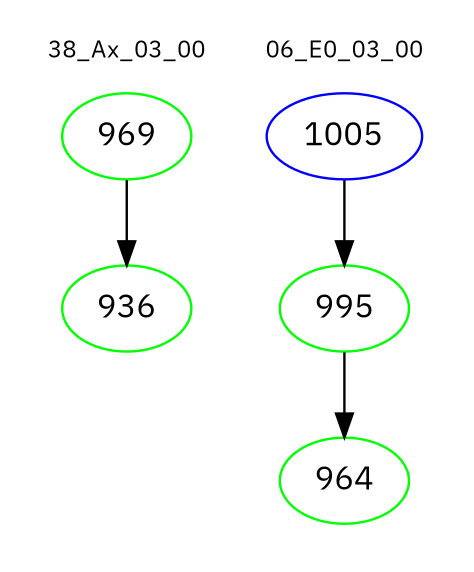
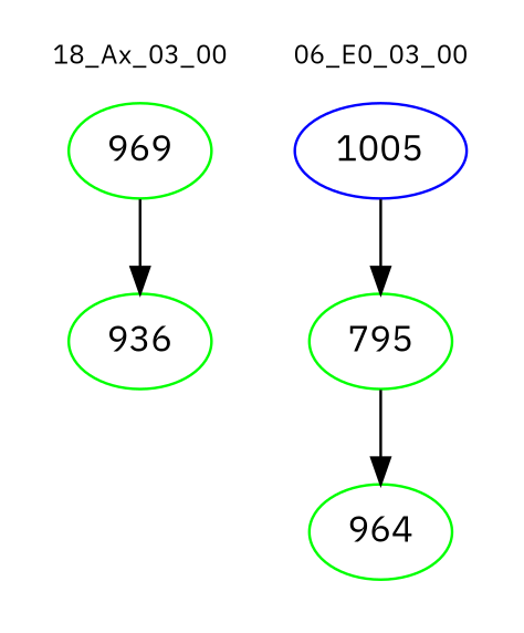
  digraph {
    fontname="IBM Plex Sans"
    node [color=green fontname="IBM Plex Sans"]
    edge [color=black fontname="IBM Plex Sans"]
    n1 [label=969]
    n2 [label=936]
-   n3 [label=995]
+   n3 [label=795]
    n4 [label=964]
    n5 [color=blue label=1005]
    subgraph cluster_1 {
      color=white
      fontsize=10
-     label="38_Ax_03_00"
+     label="18_Ax_03_00"
      n1
      n2
    }
    subgraph cluster_2 {
      color=white
      fontsize=10
      label="06_E0_03_00"
      n3
      n4
      n5
    }
    n1 -> n2
    n3 -> n4
    n5 -> n3
  }
